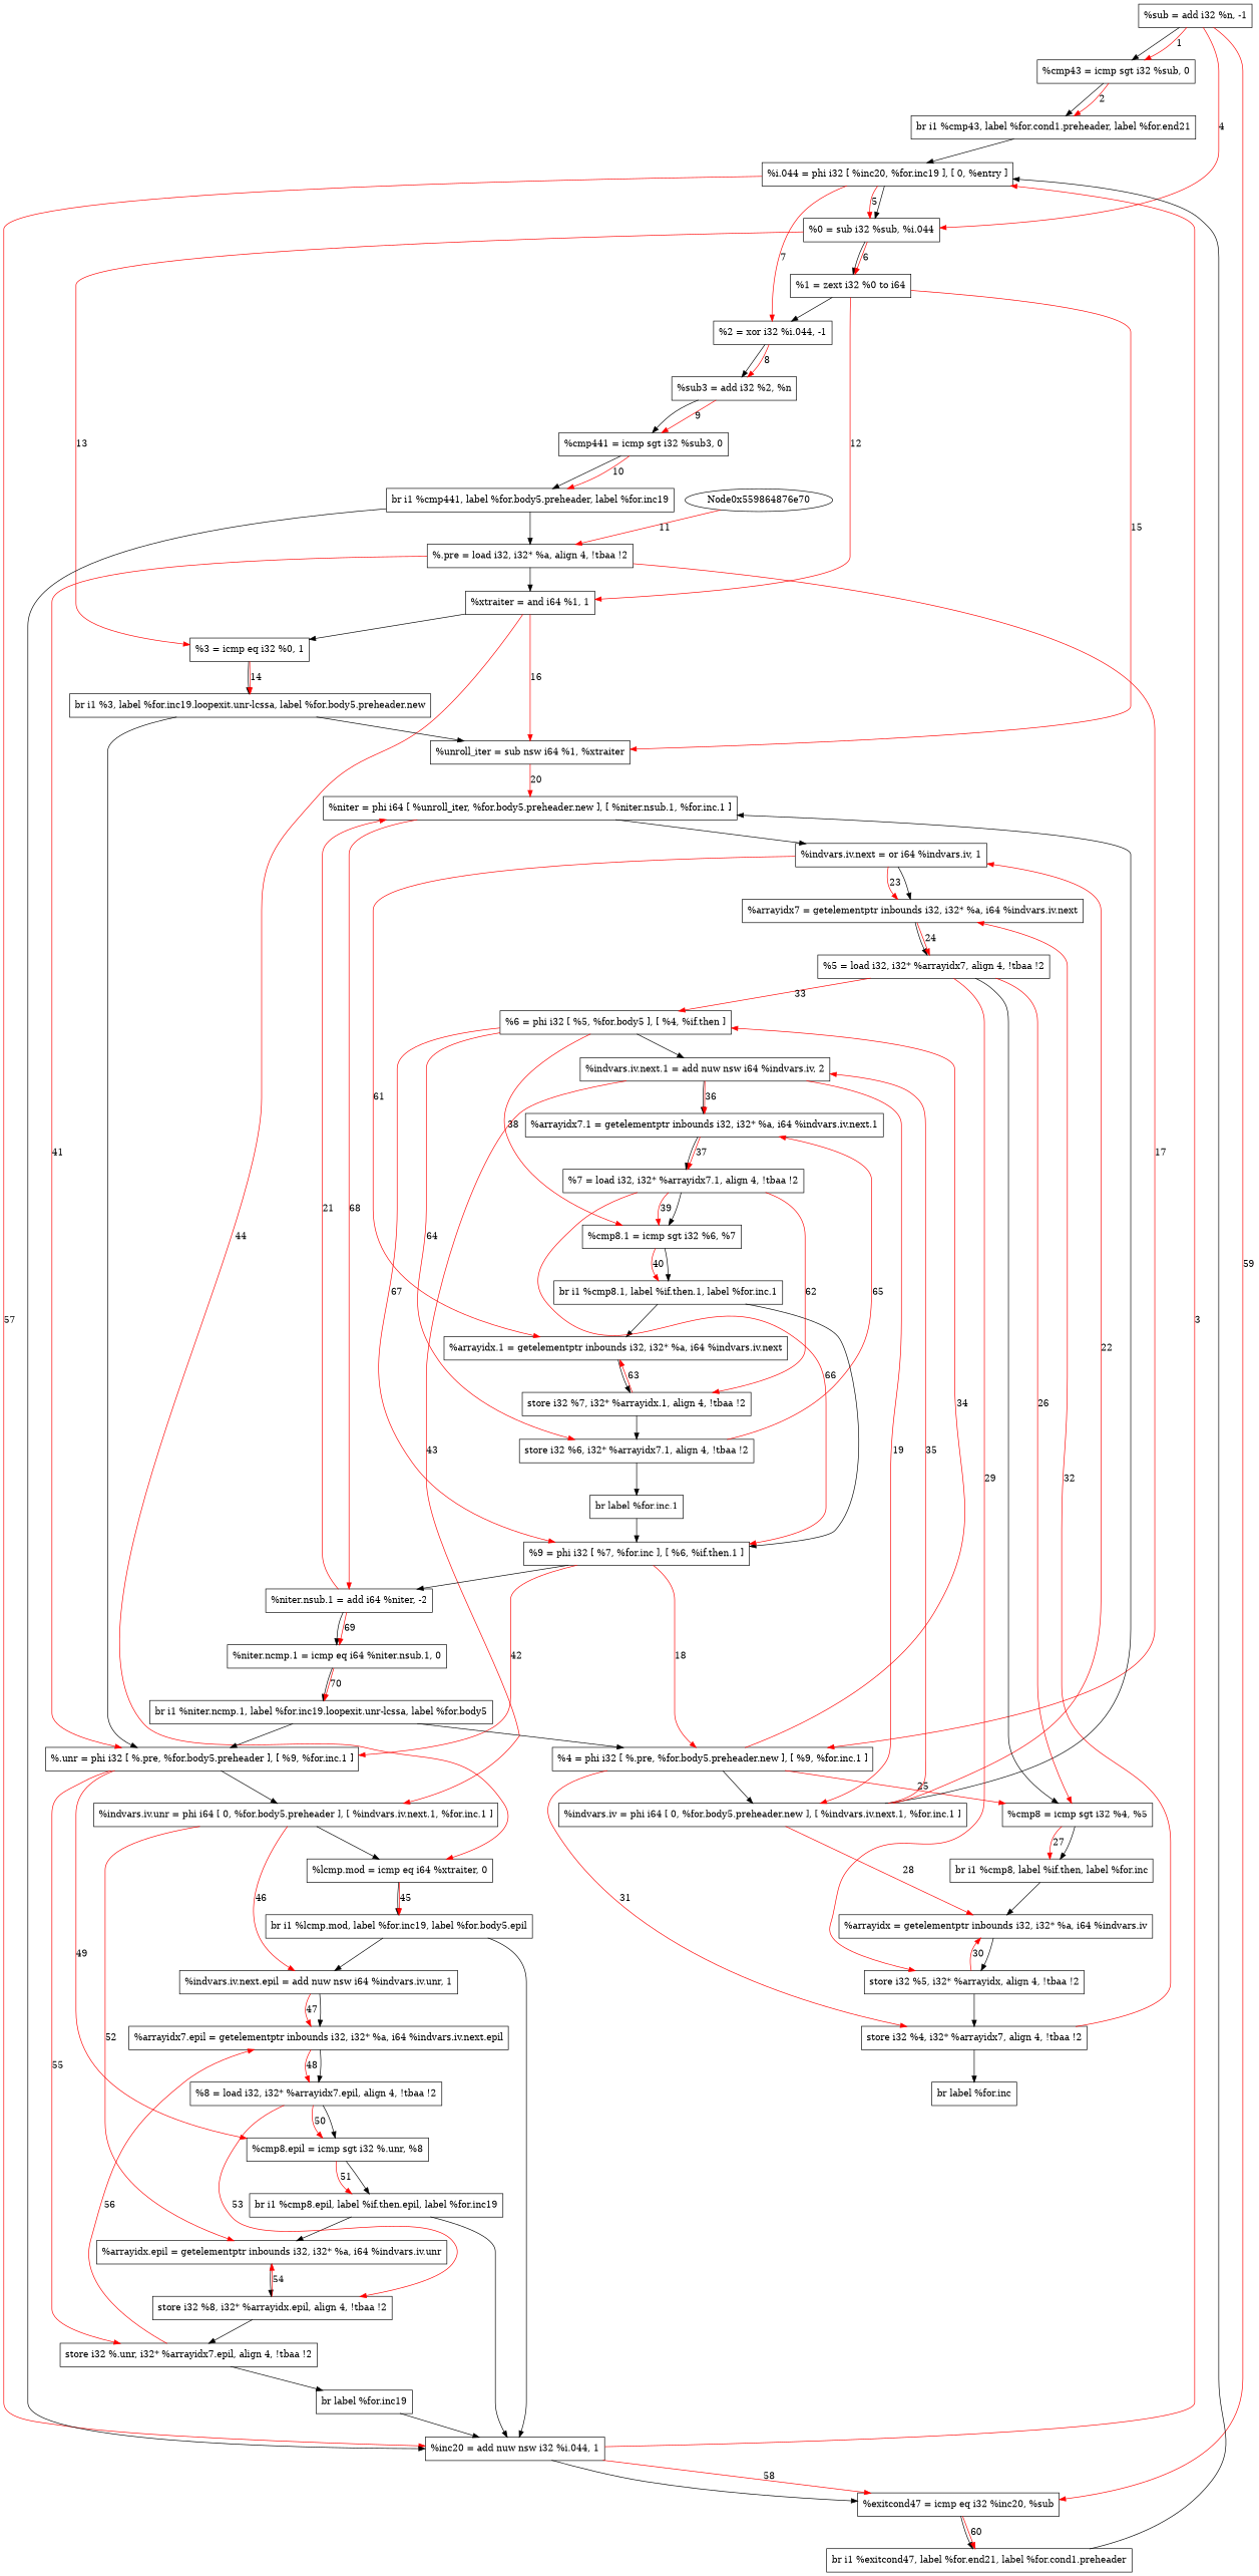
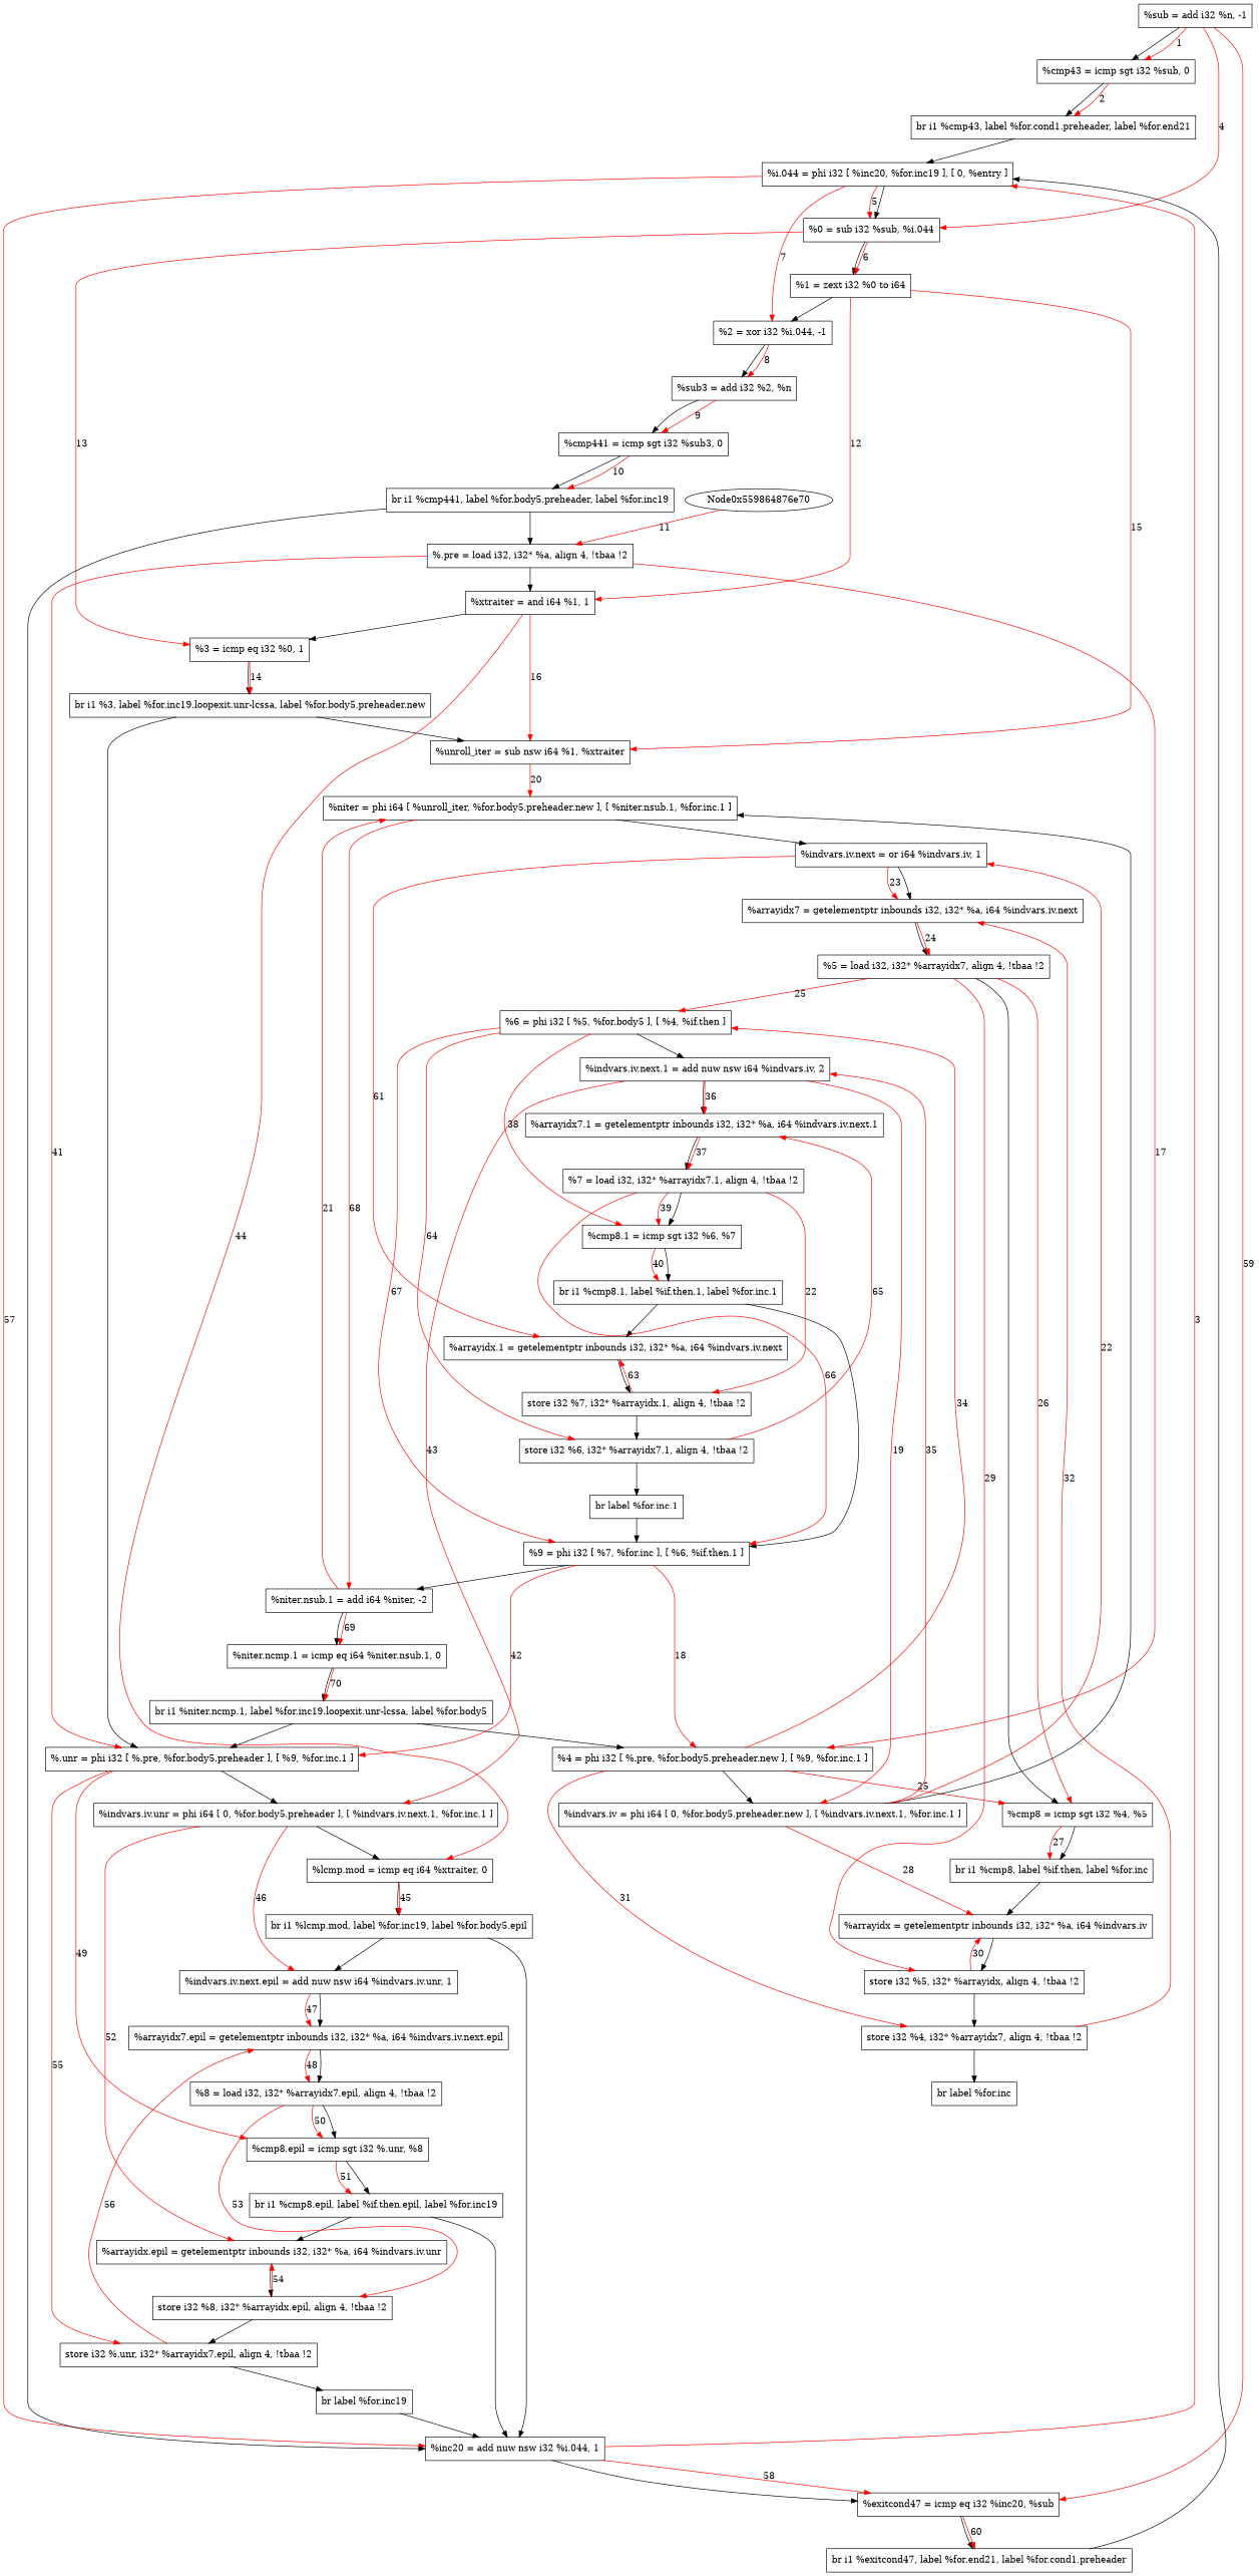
  digraph {
    node [shape=record]
    edge [color=red]
    n1 [label="  %sub = add i32 %n, -1"]
    n2 [label="  %cmp43 = icmp sgt i32 %sub, 0"]
    n3 [label="  %0 = sub i32 %sub, %i.044"]
    n4 [label="  %exitcond47 = icmp eq i32 %inc20, %sub"]
    n5 [label="  br i1 %cmp43, label %for.cond1.preheader, label %for.end21"]
    n6 [label="  %1 = zext i32 %0 to i64"]
    n7 [label="  %3 = icmp eq i32 %0, 1"]
    n8 [label="  br i1 %exitcond47, label %for.end21, label %for.cond1.preheader"]
    n9 [label="  %i.044 = phi i32 [ %inc20, %for.inc19 ], [ 0, %entry ]"]
    n10 [label="  %2 = xor i32 %i.044, -1"]
    n11 [label="  %inc20 = add nuw nsw i32 %i.044, 1"]
    n12 [label="  %sub3 = add i32 %2, %n"]
    n13 [label="  %xtraiter = and i64 %1, 1"]
    n14 [label="  %unroll_iter = sub nsw i64 %1, %xtraiter"]
    n15 [label="  br i1 %3, label %for.inc19.loopexit.unr-lcssa, label %for.body5.preheader.new"]
    n16 [label="  %lcmp.mod = icmp eq i64 %xtraiter, 0"]
    n17 [label="  %niter = phi i64 [ %unroll_iter, %for.body5.preheader.new ], [ %niter.nsub.1, %for.inc.1 ]"]
    n18 [label="  %cmp441 = icmp sgt i32 %sub3, 0"]
    n19 [label="  br i1 %cmp441, label %for.body5.preheader, label %for.inc19"]
    n20 [label="  %.pre = load i32, i32* %a, align 4, !tbaa !2"]
    n21 [label="  %4 = phi i32 [ %.pre, %for.body5.preheader.new ], [ %9, %for.inc.1 ]"]
    n22 [label="  %.unr = phi i32 [ %.pre, %for.body5.preheader ], [ %9, %for.inc.1 ]"]
    n23 [label="  %indvars.iv = phi i64 [ 0, %for.body5.preheader.new ], [ %indvars.iv.next.1, %for.inc.1 ]"]
    n24 [label="  %cmp8 = icmp sgt i32 %4, %5"]
    n25 [label="  store i32 %4, i32* %arrayidx7, align 4, !tbaa !2"]
    n26 [label="  %6 = phi i32 [ %5, %for.body5 ], [ %4, %if.then ]"]
    n27 [label="  %indvars.iv.unr = phi i64 [ 0, %for.body5.preheader ], [ %indvars.iv.next.1, %for.inc.1 ]"]
    n28 [label="  %cmp8.epil = icmp sgt i32 %.unr, %8"]
    n29 [label="  store i32 %.unr, i32* %arrayidx7.epil, align 4, !tbaa !2"]
    n30 [label="  br i1 %lcmp.mod, label %for.inc19, label %for.body5.epil"]
    n31 [label="  %indvars.iv.next = or i64 %indvars.iv, 1"]
    n32 [label="  %niter.nsub.1 = add i64 %niter, -2"]
    n33 [label="  %arrayidx = getelementptr inbounds i32, i32* %a, i64 %indvars.iv"]
    n34 [label="  %indvars.iv.next.1 = add nuw nsw i64 %indvars.iv, 2"]
    n35 [label="  br i1 %cmp8, label %if.then, label %for.inc"]
    n36 [label="  %arrayidx7 = getelementptr inbounds i32, i32* %a, i64 %indvars.iv.next"]
    n37 [label="  br label %for.inc"]
    n38 [label="  %cmp8.1 = icmp sgt i32 %6, %7"]
    n39 [label="  store i32 %6, i32* %arrayidx7.1, align 4, !tbaa !2"]
    n40 [label="  %9 = phi i32 [ %7, %for.inc ], [ %6, %if.then.1 ]"]
    n41 [label="  %arrayidx.1 = getelementptr inbounds i32, i32* %a, i64 %indvars.iv.next"]
    n42 [label="  store i32 %5, i32* %arrayidx, align 4, !tbaa !2"]
    n43 [label="  %arrayidx7.1 = getelementptr inbounds i32, i32* %a, i64 %indvars.iv.next.1"]
    n44 [label="  %niter.ncmp.1 = icmp eq i64 %niter.nsub.1, 0"]
    n45 [label="  %5 = load i32, i32* %arrayidx7, align 4, !tbaa !2"]
    n46 [label="  store i32 %7, i32* %arrayidx.1, align 4, !tbaa !2"]
    n47 [label="  br i1 %cmp8.1, label %if.then.1, label %for.inc.1"]
    n48 [label="  br label %for.inc.1"]
    n49 [label="  %7 = load i32, i32* %arrayidx7.1, align 4, !tbaa !2"]
    n50 [label="  %indvars.iv.next.epil = add nuw nsw i64 %indvars.iv.unr, 1"]
    n51 [label="  %arrayidx.epil = getelementptr inbounds i32, i32* %a, i64 %indvars.iv.unr"]
    n52 [label="  br i1 %cmp8.epil, label %if.then.epil, label %for.inc19"]
    n53 [label="  %arrayidx7.epil = getelementptr inbounds i32, i32* %a, i64 %indvars.iv.next.epil"]
    n54 [label="  br label %for.inc19"]
    n55 [label="  store i32 %8, i32* %arrayidx.epil, align 4, !tbaa !2"]
    n56 [label="  %8 = load i32, i32* %arrayidx7.epil, align 4, !tbaa !2"]
    n57 [label="  br i1 %niter.ncmp.1, label %for.inc19.loopexit.unr-lcssa, label %for.body5"]
    Node0x559864876e70 [shape=""]
    n1 -> n2 [color=""]
    n1 -> n2 [label=1]
    n1 -> n3 [label=4]
    n1 -> n4 [label=59]
    n2 -> n5 [color=""]
    n2 -> n5 [label=2]
    n3 -> n6 [color=""]
    n3 -> n6 [label=6]
    n3 -> n7 [label=13]
    n4 -> n8 [color=""]
    n4 -> n8 [label=60]
    n5 -> n9 [color=""]
    n6 -> n10 [color=""]
    n6 -> n13 [label=12]
    n6 -> n14 [label=15]
    n7 -> n15 [color=""]
    n7 -> n15 [label=14]
    n8 -> n9 [color=""]
    n9 -> n3 [color=""]
    n9 -> n3 [label=5]
    n9 -> n10 [label=7]
    n9 -> n11 [label=57]
    n10 -> n12 [color=""]
    n10 -> n12 [label=8]
    n11 -> n4 [color=""]
    n11 -> n4 [label=58]
    n11 -> n9 [label=3]
    n12 -> n18 [color=""]
    n12 -> n18 [label=9]
    n13 -> n7 [color=""]
    n13 -> n14 [label=16]
    n13 -> n16 [label=44]
    n14 -> n17 [label=20]
    n15 -> n14 [color=""]
    n15 -> n22 [color=""]
    n16 -> n30 [color=""]
    n16 -> n30 [label=45]
    n17 -> n31 [color=""]
    n17 -> n32 [label=68]
    n18 -> n19 [color=""]
    n18 -> n19 [label=10]
    n19 -> n11 [color=""]
    n19 -> n20 [color=""]
    n20 -> n13 [color=""]
    n20 -> n21 [label=17]
    n20 -> n22 [label=41]
    n21 -> n23 [color=""]
    n21 -> n24 [label=25]
    n21 -> n25 [label=31]
    n21 -> n26 [label=34]
    n22 -> n27 [color=""]
    n22 -> n28 [label=49]
    n22 -> n29 [label=55]
    n23 -> n17 [color=""]
    n23 -> n31 [label=22]
    n23 -> n33 [label=28]
    n23 -> n34 [label=35]
    n24 -> n35 [color=""]
    n24 -> n35 [label=27]
    n25 -> n36 [label=32]
    n25 -> n37 [color=""]
    n26 -> n34 [color=""]
    n26 -> n38 [label=38]
    n26 -> n39 [label=64]
    n26 -> n40 [label=67]
    n27 -> n16 [color=""]
    n27 -> n50 [label=46]
    n27 -> n51 [label=52]
    n28 -> n52 [color=""]
    n28 -> n52 [label=51]
    n29 -> n53 [label=56]
    n29 -> n54 [color=""]
    n30 -> n11 [color=""]
    n30 -> n50 [color=""]
    n31 -> n36 [color=""]
    n31 -> n36 [label=23]
    n31 -> n41 [label=61]
    n32 -> n17 [label=21]
    n32 -> n44 [color=""]
    n32 -> n44 [label=69]
    n33 -> n42 [color=""]
    n34 -> n23 [label=19]
    n34 -> n27 [label=43]
    n34 -> n43 [color=""]
    n34 -> n43 [label=36]
    n35 -> n33 [color=""]
    n36 -> n45 [color=""]
    n36 -> n45 [label=24]
    n38 -> n47 [color=""]
    n38 -> n47 [label=40]
    n39 -> n43 [label=65]
    n39 -> n48 [color=""]
    n40 -> n21 [label=18]
    n40 -> n22 [label=42]
    n40 -> n32 [color=""]
    n41 -> n46 [color=""]
    n42 -> n25 [color=""]
    n42 -> n33 [label=30]
    n43 -> n49 [color=""]
    n43 -> n49 [label=37]
    n44 -> n57 [color=""]
    n44 -> n57 [label=70]
    n45 -> n24 [color=""]
    n45 -> n24 [label=26]
-   n45 -> n26 [label=33]
+   n45 -> n26 [label=25]
    n45 -> n42 [label=29]
    n46 -> n39 [color=""]
    n46 -> n41 [label=63]
    n47 -> n40 [color=""]
    n47 -> n41 [color=""]
    n48 -> n40 [color=""]
    n49 -> n38 [color=""]
    n49 -> n38 [label=39]
    n49 -> n40 [label=66]
-   n49 -> n46 [label=62]
+   n49 -> n46 [label=22]
    n50 -> n53 [color=""]
    n50 -> n53 [label=47]
    n51 -> n55 [color=""]
    n52 -> n11 [color=""]
    n52 -> n51 [color=""]
    n53 -> n56 [color=""]
    n53 -> n56 [label=48]
    n54 -> n11 [color=""]
    n55 -> n29 [color=""]
    n55 -> n51 [label=54]
    n56 -> n28 [color=""]
    n56 -> n28 [label=50]
    n56 -> n55 [label=53]
    n57 -> n21 [color=""]
    n57 -> n22 [color=""]
    Node0x559864876e70 -> n20 [label=11]
  }
